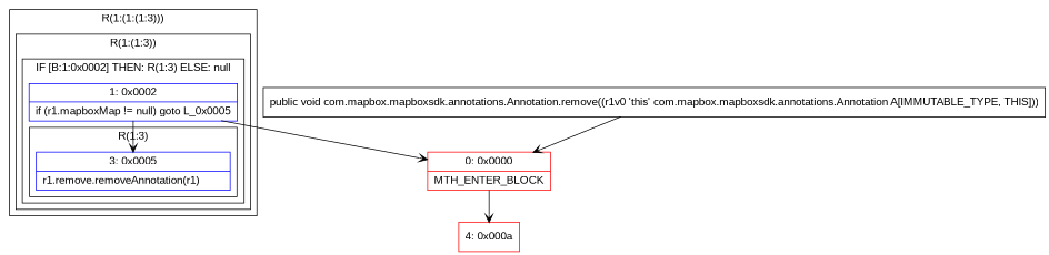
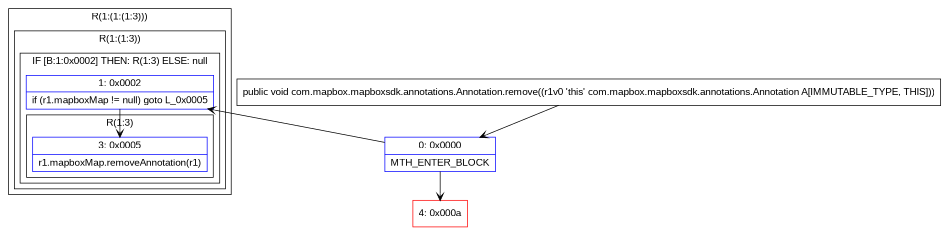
  digraph {
    fontname="Liberation Sans"
    node [color=blue fontname="Liberation Sans" shape=record]
    edge [arrowhead=vee fontname="Liberation Sans"]
-   n1 [label="{3\:\ 0x0005|r1.remove.removeAnnotation(r1)\l}"]
+   n1 [label="{3\:\ 0x0005|r1.mapboxMap.removeAnnotation(r1)\l}"]
    n2 [label="{1\:\ 0x0002|if (r1.mapboxMap != null) goto L_0x0005\l}"]
    n3 [color=red label="{4\:\ 0x000a}"]
-   n4 [color=red label="{0\:\ 0x0000|MTH_ENTER_BLOCK\l}"]
+   n4 [label="{0\:\ 0x0000|MTH_ENTER_BLOCK\l}"]
    n5 [label="{public void com.mapbox.mapboxsdk.annotations.Annotation.remove((r1v0 'this' com.mapbox.mapboxsdk.annotations.Annotation A[IMMUTABLE_TYPE, THIS])) }" color=""]
    subgraph cluster_1 {
      label="R(1:(1:(1:3)))"
      subgraph cluster_2 {
        label="R(1:(1:3))"
        subgraph cluster_3 {
          label="IF [B:1:0x0002] THEN: R(1:3) ELSE: null"
          n2
          subgraph cluster_4 {
            label="R(1:3)"
            n1
          }
        }
      }
    }
    n2 -> n1
-   n2 -> n4
+   n4 -> n2
    n4 -> n3
    n5 -> n4
  }
